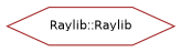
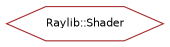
  digraph {
    rankdir=LR
-   n1 [color=brown fillcolor=white fontname=Helvetica fontsize=10 height=0.2 label="Raylib::Raylib" shape=hexagon style=filled width=0.4]
+   n1 [color=brown fillcolor=white fontname=Helvetica fontsize=10 height=0.2 label="Raylib::Shader" shape=hexagon style=filled width=0.4]
  }
